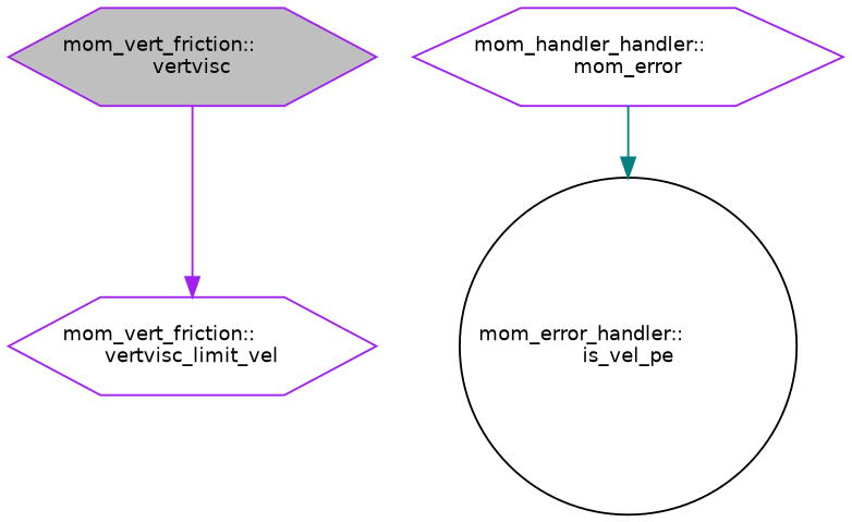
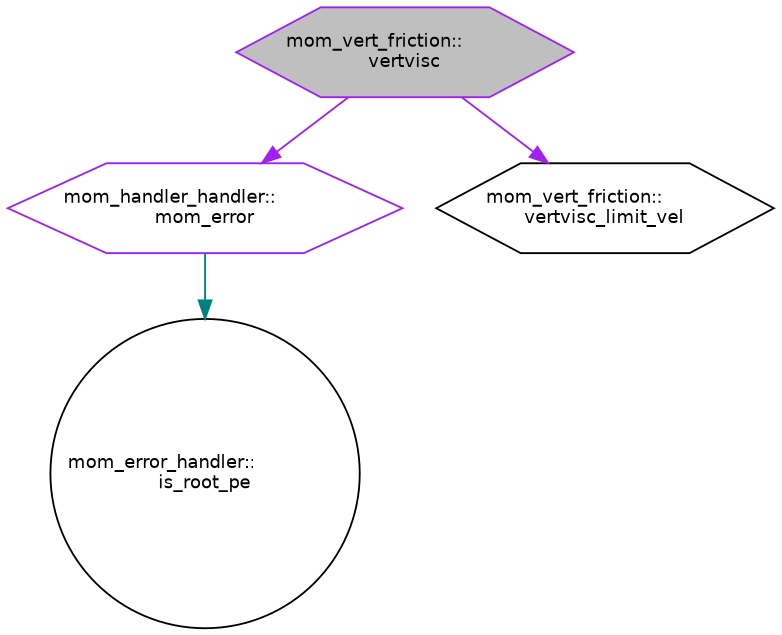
  digraph {
    rankdir=TB
    node [color=purple fillcolor=white fontname=Helvetica fontsize=10 shape=hexagon style=filled]
    edge [color=purple fontname=Helvetica fontsize=10 labelfontname=Helvetica labelfontsize=10 style=solid]
    n1 [fillcolor=grey75 fontcolor=black height=0.2 label="mom_vert_friction::\lvertvisc" width=0.4]
    n2 [height=0.2 label="mom_handler_handler::\lmom_error" width=0.4]
-   n3 [height=0.2 label="mom_vert_friction::\lvertvisc_limit_vel" width=0.4]
-   n4 [color=black height=0.2 label="mom_error_handler::\lis_vel_pe" shape=circle width=0.4]
+   n3 [color=black height=0.2 label="mom_vert_friction::\lvertvisc_limit_vel" width=0.4]
+   n4 [color=black height=0.2 label="mom_error_handler::\lis_root_pe" shape=circle width=0.4]
+   n1 -> n2
    n1 -> n3
    n2 -> n4 [color=teal]
  }
